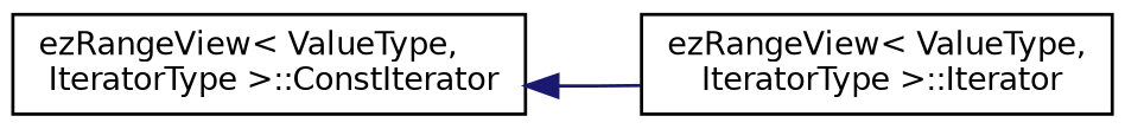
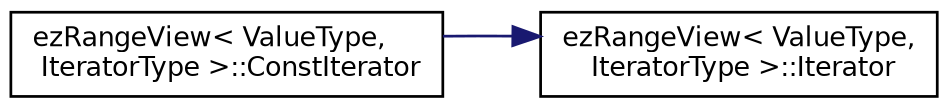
  digraph {
    rankdir=LR
    node [color=black fillcolor=white fontname=Helvetica fontsize=10 shape=record style=filled]
    n1 [height=0.2 label="ezRangeView\< ValueType,\l IteratorType \>::ConstIterator" width=0.4]
    n2 [height=0.2 label="ezRangeView\< ValueType,\l IteratorType \>::Iterator" width=0.4]
-   n1 -> n2 [color=midnightblue dir=back fontname=Helvetica fontsize=10 labelfontname=Helvetica labelfontsize=10 style=solid]
+   n2 -> n1 [color=midnightblue dir=back fontname=Helvetica fontsize=10 labelfontname=Helvetica labelfontsize=10 style=solid]
  }
